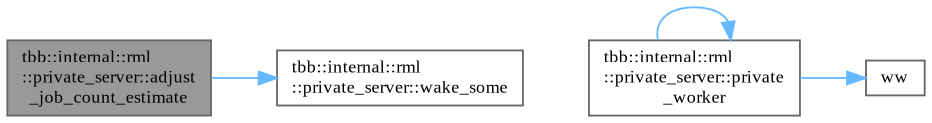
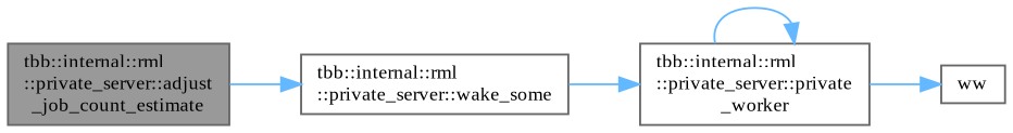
  digraph {
    fontname="Liberation Serif"
    rankdir=LR
    node [color=grey40 fillcolor=white fontname="Liberation Serif" fontsize=10 shape=box style=filled]
    edge [color=steelblue1 fontname="Liberation Serif" fontsize=10 labelfontname=Helvetica labelfontsize=10 style=solid]
    n1 [color=gray40 fillcolor=grey60 fontcolor=black height=0.2 label="tbb::internal::rml\l::private_server::adjust\l_job_count_estimate" width=0.4]
    n2 [height=0.2 label="tbb::internal::rml\l::private_server::wake_some" width=0.4]
    n3 [height=0.2 label="tbb::internal::rml\l::private_server::private\l_worker" width=0.4]
    n4 [height=0.2 label=ww width=0.4]
    n1 -> n2
+   n2 -> n3
    n3 -> n3
    n3 -> n4
  }
